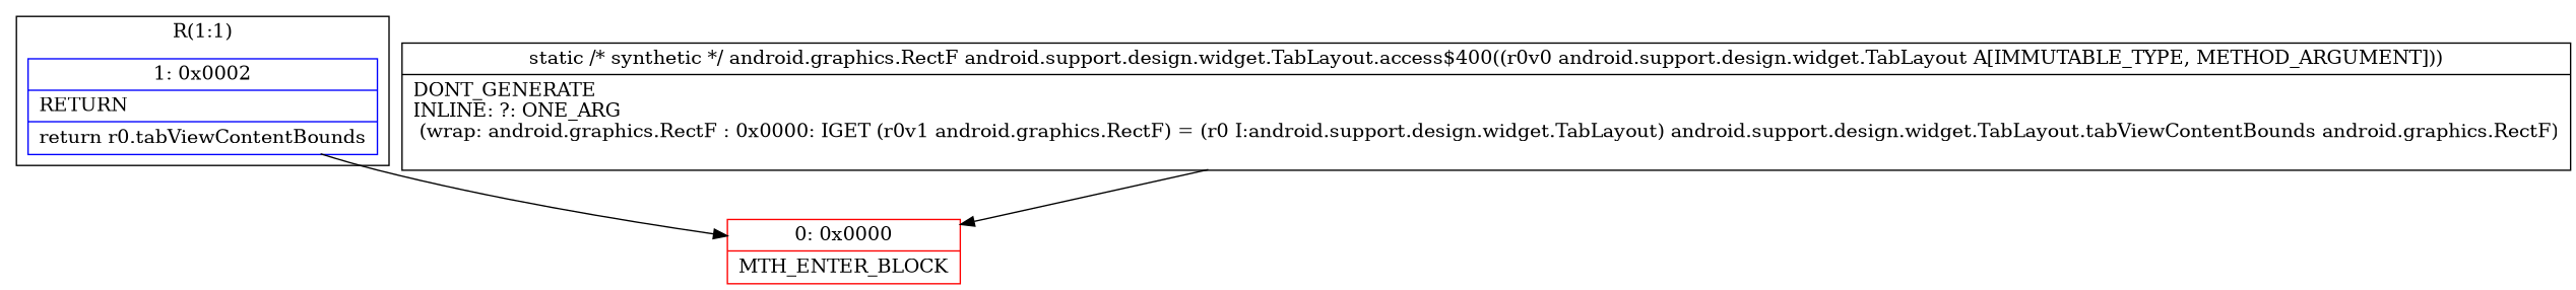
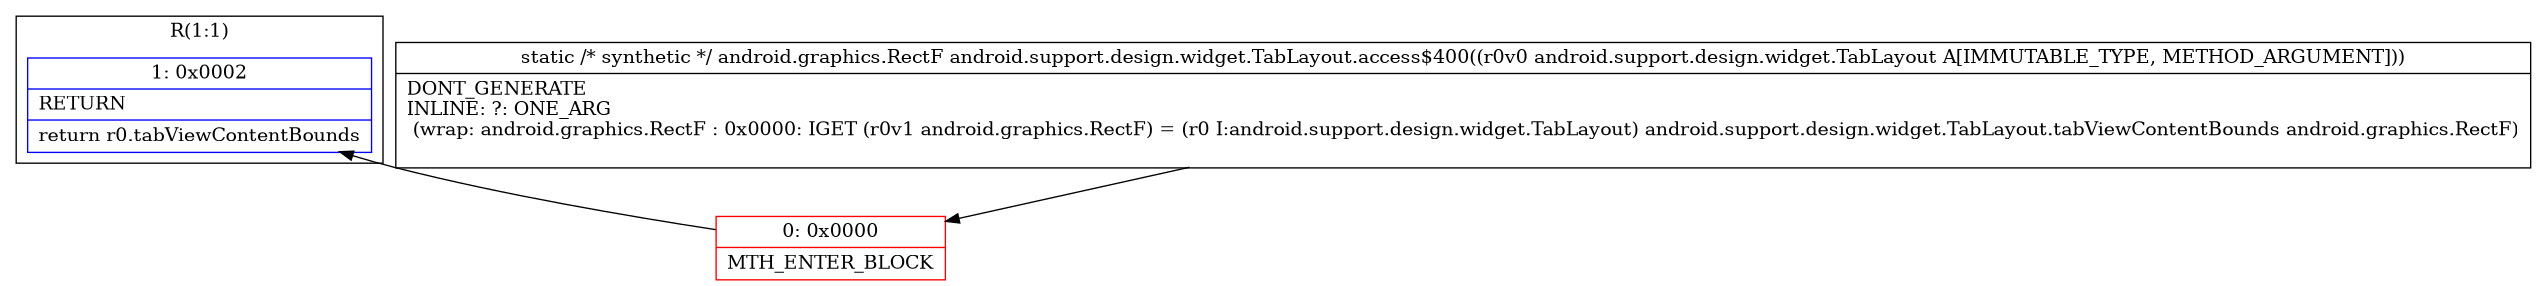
  digraph {
    node [shape=record]
    n1 [color=blue label="{1\:\ 0x0002|RETURN\l|return r0.tabViewContentBounds\l}"]
    n2 [color=red label="{0\:\ 0x0000|MTH_ENTER_BLOCK\l}"]
    n3 [label="{static \/* synthetic *\/ android.graphics.RectF android.support.design.widget.TabLayout.access$400((r0v0 android.support.design.widget.TabLayout A[IMMUTABLE_TYPE, METHOD_ARGUMENT]))  | DONT_GENERATE\lINLINE: ?: ONE_ARG  \l  (wrap: android.graphics.RectF : 0x0000: IGET  (r0v1 android.graphics.RectF) = (r0 I:android.support.design.widget.TabLayout) android.support.design.widget.TabLayout.tabViewContentBounds android.graphics.RectF)\l\l}"]
    subgraph cluster_1 {
      label="R(1:1)"
      n1
    }
-   n1 -> n2
+   n2 -> n1
    n3 -> n2
  }
